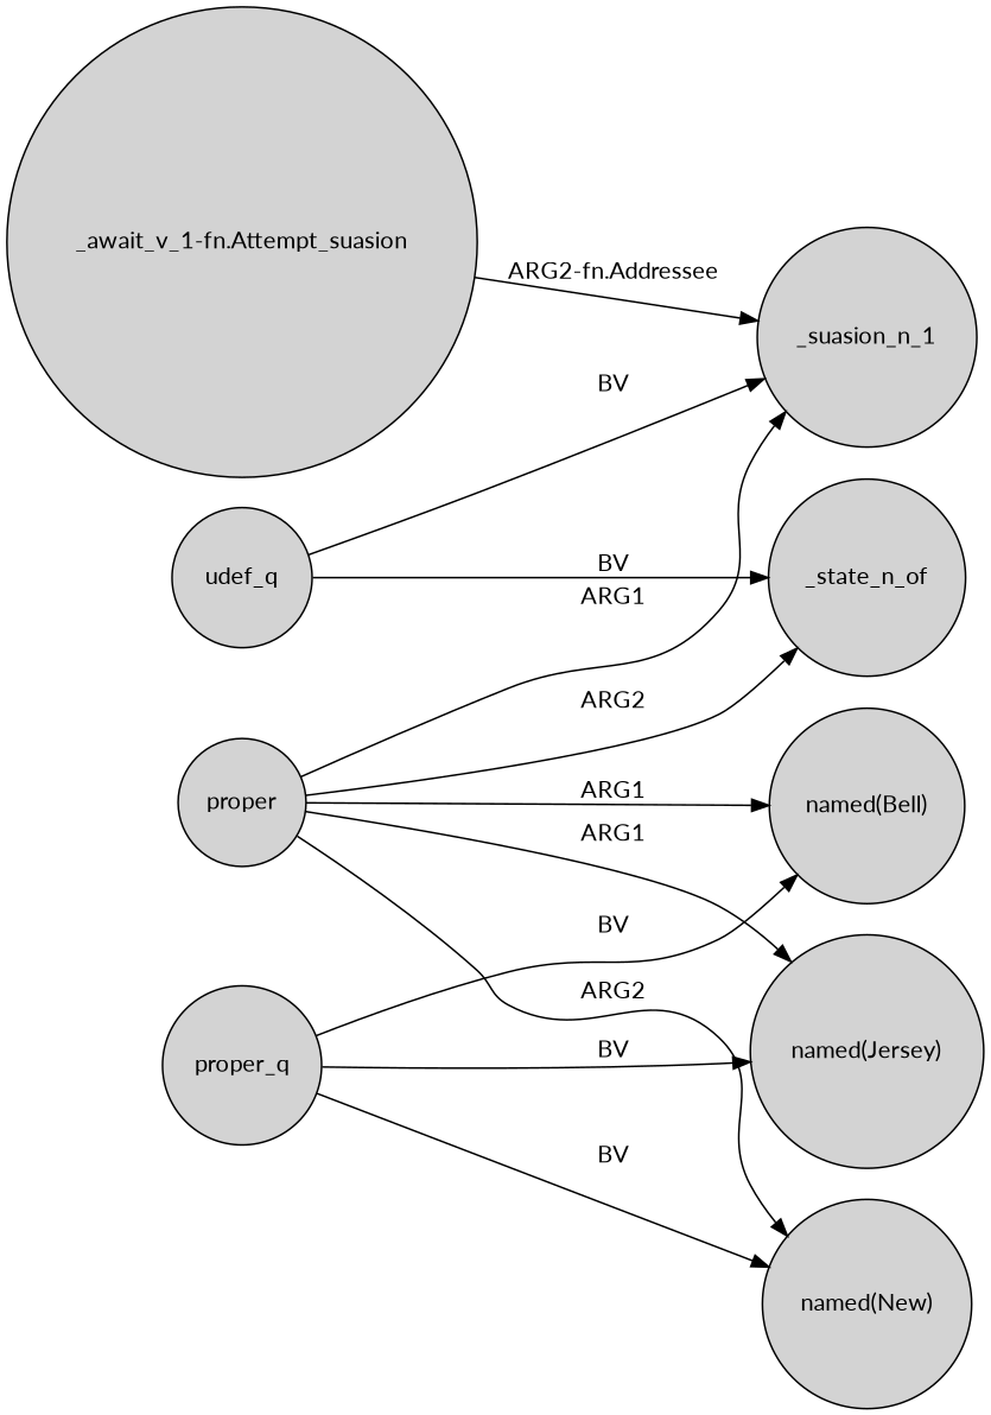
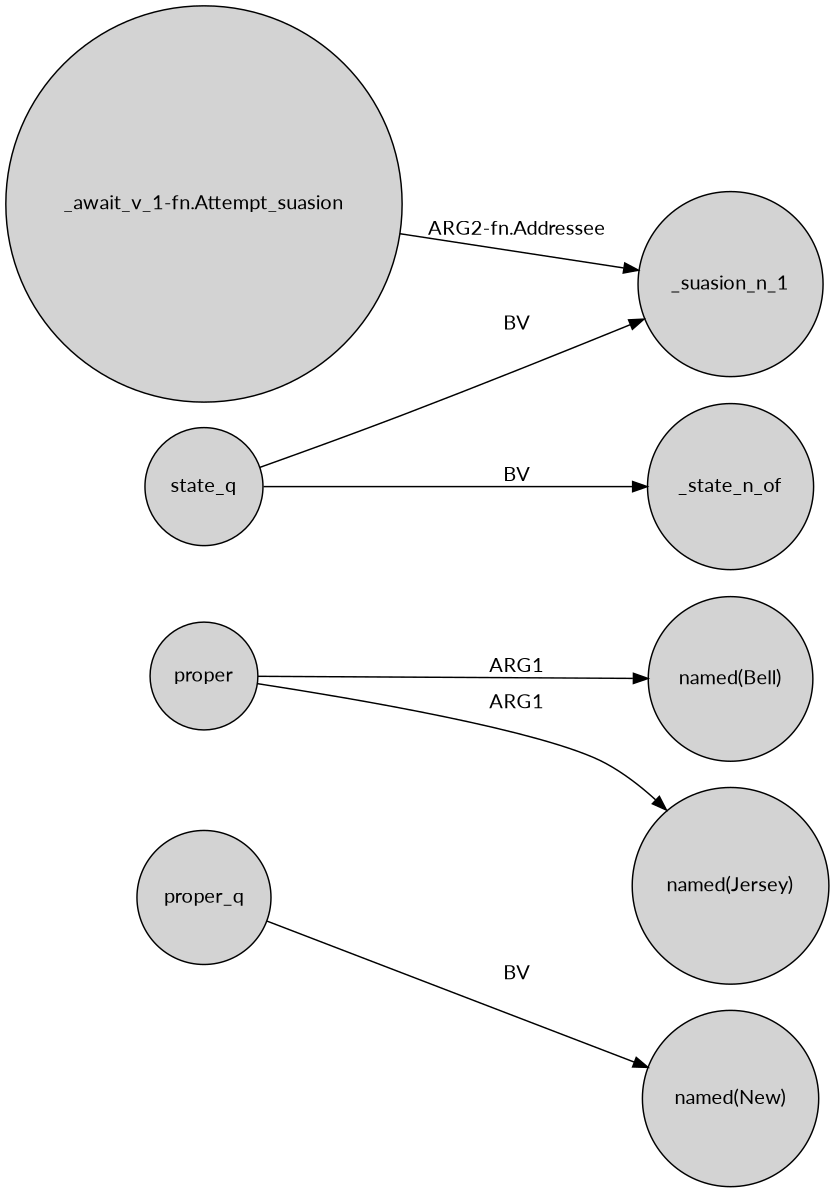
  digraph {
    fontname=Lato
    rankdir=LR
    node [fontname=Lato shape=circle style=filled]
    edge [fontname=Lato]
    n1 [label=proper]
    n2 [label=_suasion_n_1]
    _state_n_of
    "named(Bell)"
    "named(Jersey)"
    "named(New)"
    proper_q
-   udef_q
+   udef_q [label=state_q]
    "_await_v_1-fn.Attempt_suasion"
-   n1 -> n2 [label=ARG1]
-   n1 -> _state_n_of [label=ARG2]
    n1 -> "named(Bell)" [label=ARG1]
    n1 -> "named(Jersey)" [label=ARG1]
-   n1 -> "named(New)" [label=ARG2]
-   proper_q -> "named(Bell)" [label=BV]
-   proper_q -> "named(Jersey)" [label=BV]
    proper_q -> "named(New)" [label=BV]
    udef_q -> n2 [label=BV]
    udef_q -> _state_n_of [label=BV]
    "_await_v_1-fn.Attempt_suasion" -> n2 [label="ARG2-fn.Addressee"]
  }
